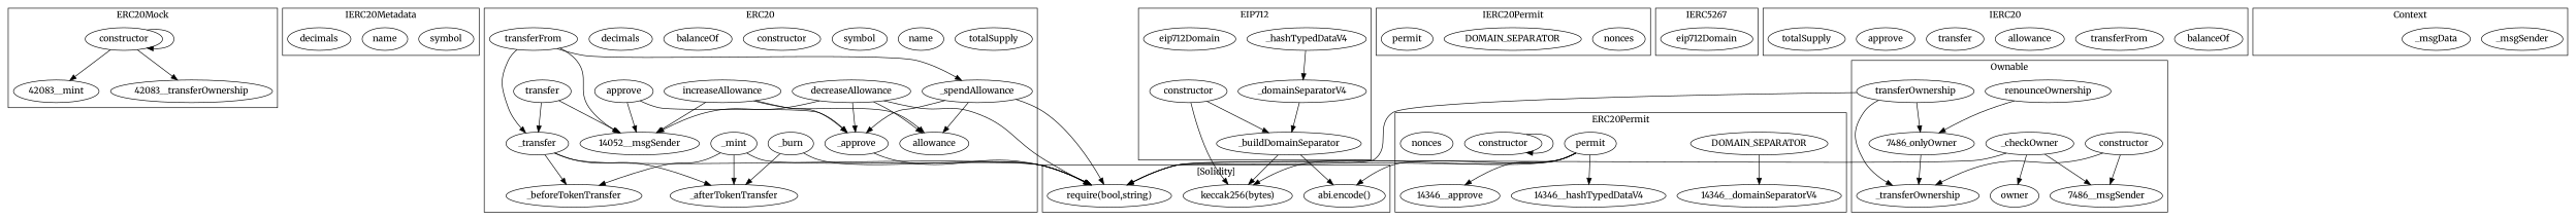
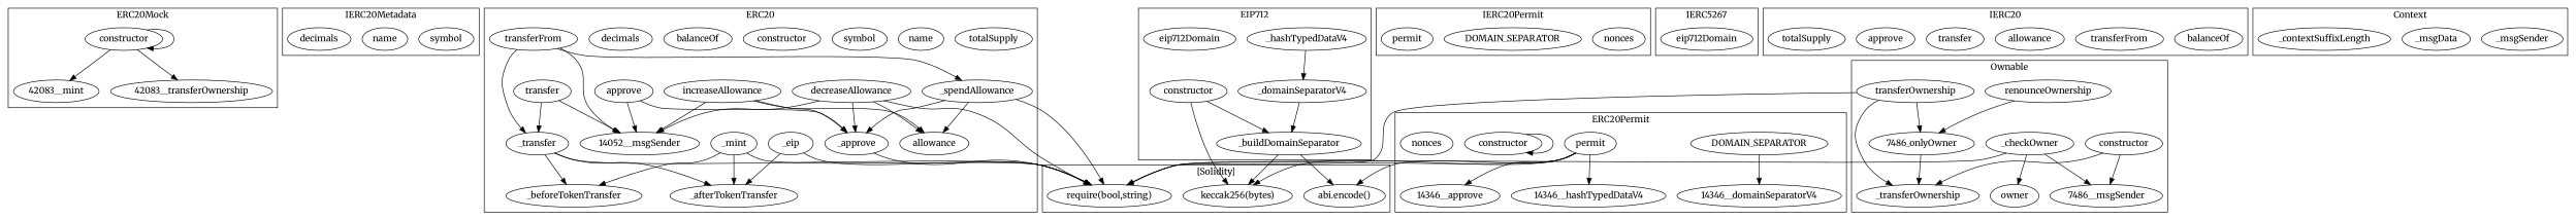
  strict digraph {
    fontname=Merriweather
    node [fontname=Merriweather]
    edge [fontname=Merriweather]
    n1 [label=constructor]
    "42083__mint"
    "42083__transferOwnership"
    n4 [label=symbol]
    n5 [label=name]
    n6 [label=decimals]
    n7 [label=totalSupply]
    n8 [label=name]
    n9 [label=symbol]
    n10 [label=_transfer]
    n11 [label=_afterTokenTransfer]
    n12 [label=_beforeTokenTransfer]
    n13 [label=_mint]
    n14 [label=approve]
    n15 [label=_approve]
    "14052__msgSender"
    n17 [label=constructor]
    n18 [label=increaseAllowance]
    n19 [label=allowance]
-   n20 [label=_burn]
+   n20 [label=_eip]
    n21 [label=decreaseAllowance]
    n22 [label=_spendAllowance]
    n23 [label=balanceOf]
    n24 [label=decimals]
    n25 [label=transferFrom]
    n26 [label=transfer]
    n27 [label=nonces]
    n28 [label=DOMAIN_SEPARATOR]
    n29 [label=permit]
    n30 [label=permit]
    "14346__hashTypedDataV4"
    "14346__approve"
    n33 [label=DOMAIN_SEPARATOR]
    "14346__domainSeparatorV4"
    n35 [label=constructor]
    n36 [label=nonces]
    n37 [label=constructor]
    n38 [label=_buildDomainSeparator]
    n39 [label=_hashTypedDataV4]
    n40 [label=_domainSeparatorV4]
    n41 [label=eip712Domain]
    n42 [label=eip712Domain]
    n43 [label=balanceOf]
    n44 [label=transferFrom]
    n45 [label=allowance]
    n46 [label=transfer]
    n47 [label=approve]
    n48 [label=totalSupply]
    n49 [label=_msgSender]
    n50 [label=_msgData]
+   n51 [label=_contextSuffixLength]
    n52 [label=constructor]
    n53 [label=_transferOwnership]
    "7486__msgSender"
    n55 [label=renounceOwnership]
    "7486_onlyOwner"
    n57 [label=_checkOwner]
    n58 [label=owner]
    n59 [label=transferOwnership]
    "require(bool,string)"
    "keccak256(bytes)"
    "abi.encode()"
    subgraph cluster_1 {
      label=ERC20Mock
      n1
      "42083__mint"
      "42083__transferOwnership"
    }
    subgraph cluster_2 {
      label=IERC20Metadata
      n4
      n5
      n6
    }
    subgraph cluster_3 {
      label=ERC20
      n7
      n8
      n9
      n10
      n11
      n12
      n13
      n14
      n15
      "14052__msgSender"
      n17
      n18
      n19
      n20
      n21
      n22
      n23
      n24
      n25
      n26
    }
    subgraph cluster_4 {
      label=IERC20Permit
      n27
      n28
      n29
    }
    subgraph cluster_5 {
      label=ERC20Permit
      n30
      "14346__hashTypedDataV4"
      "14346__approve"
      n33
      "14346__domainSeparatorV4"
      n35
      n36
    }
    subgraph cluster_6 {
      label=EIP712
      n37
      n38
      n39
      n40
      n41
    }
    subgraph cluster_7 {
      label=IERC5267
      n42
    }
    subgraph cluster_8 {
      label=IERC20
      n43
      n44
      n45
      n46
      n47
      n48
    }
    subgraph cluster_9 {
      label=Context
      n49
      n50
+     n51
    }
    subgraph cluster_10 {
      label=Ownable
      n52
      n53
      "7486__msgSender"
      n55
      "7486_onlyOwner"
      n57
      n58
      n59
    }
    subgraph cluster_11 {
      label="[Solidity]"
      "require(bool,string)"
      "keccak256(bytes)"
      "abi.encode()"
    }
    n1 -> n1
    n1 -> "42083__mint"
    n1 -> "42083__transferOwnership"
    n10 -> n11
    n10 -> n12
    n10 -> "require(bool,string)"
    n13 -> n11
    n13 -> n12
    n13 -> "require(bool,string)"
    n14 -> n15
    n14 -> "14052__msgSender"
    n15 -> "require(bool,string)"
    n18 -> n15
    n18 -> "14052__msgSender"
    n18 -> n19
    n20 -> n11
    n20 -> "require(bool,string)"
    n21 -> n15
    n21 -> "14052__msgSender"
    n21 -> n19
    n21 -> "require(bool,string)"
    n22 -> n15
    n22 -> n19
    n22 -> "require(bool,string)"
    n25 -> n10
    n25 -> "14052__msgSender"
    n25 -> n22
    n26 -> n10
    n26 -> "14052__msgSender"
    n30 -> "14346__hashTypedDataV4"
    n30 -> "14346__approve"
    n30 -> "require(bool,string)"
    n30 -> "keccak256(bytes)"
    n30 -> "abi.encode()"
    n33 -> "14346__domainSeparatorV4"
    n35 -> n35
    n37 -> n38
    n37 -> "keccak256(bytes)"
    n38 -> "keccak256(bytes)"
    n38 -> "abi.encode()"
    n39 -> n40
    n40 -> n38
    n52 -> n53
    n52 -> "7486__msgSender"
    n55 -> "7486_onlyOwner"
    "7486_onlyOwner" -> n53
    n57 -> "7486__msgSender"
    n57 -> n58
    n57 -> "require(bool,string)"
    n59 -> n53
    n59 -> "7486_onlyOwner"
    n59 -> "require(bool,string)"
  }
